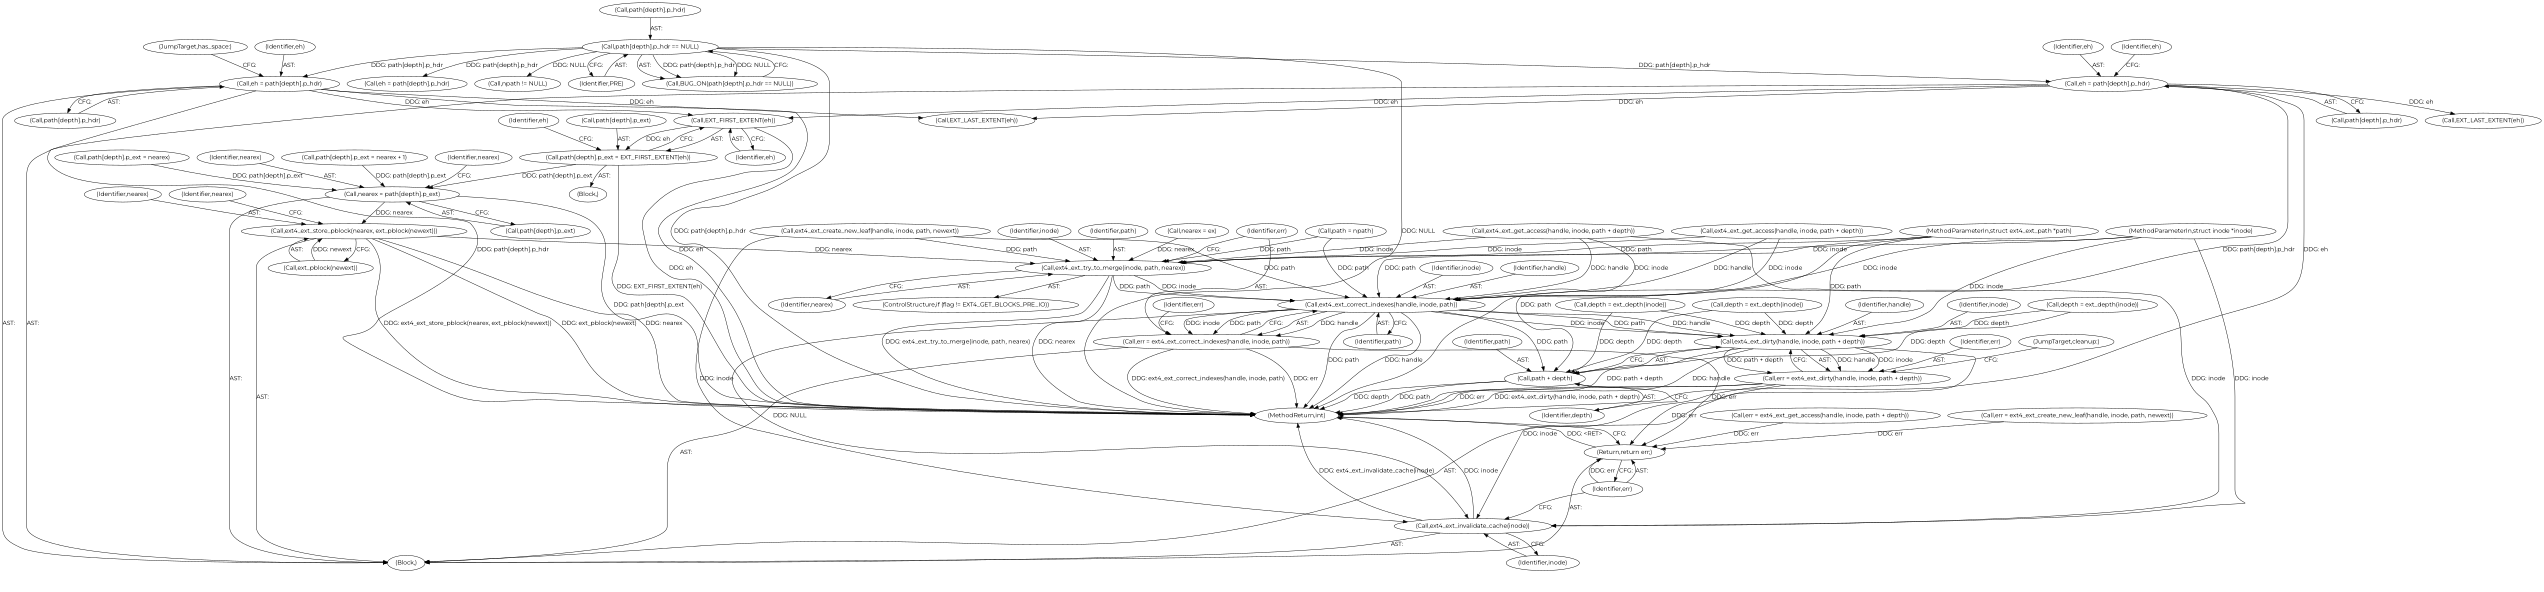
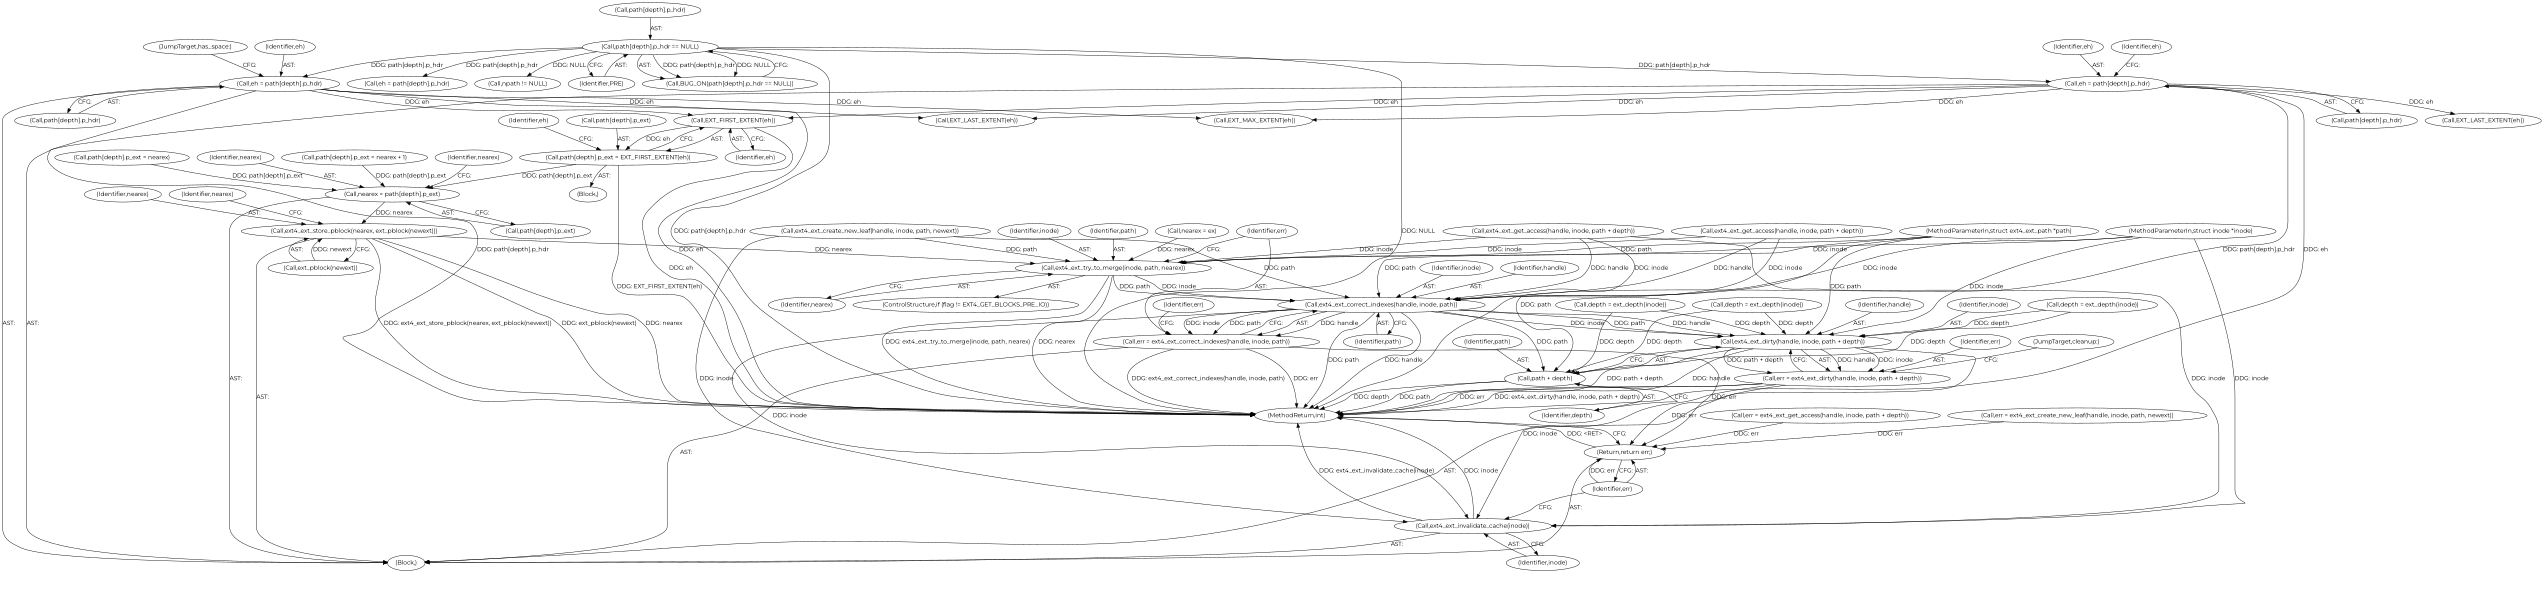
  digraph {
    fontname=Montserrat
    node [fontname=Montserrat]
    edge [fontname=Montserrat]
    n1 [label="(Call,EXT_FIRST_EXTENT(eh))"]
    n2 [label="(Call,path[depth].p_ext = EXT_FIRST_EXTENT(eh))"]
    n3 [label="(Identifier,eh)"]
    n4 [label="(MethodReturn,int)"]
    n5 [label="(Call,nearex = path[depth].p_ext)"]
    n6 [label="(Block,)"]
    n7 [label="(Return,return err;)"]
    n8 [label="(Call,eh = path[depth].p_hdr)"]
    n9 [label="(Call,path[depth].p_hdr)"]
    n10 [label="(Call,EXT_LAST_EXTENT(eh))"]
    n11 [label="(Call,EXT_LAST_EXTENT(eh))"]
+   n12 [label="(Call,EXT_MAX_EXTENT(eh))"]
    n13 [label="(Block,)"]
    n14 [label="(Call,path[depth].p_hdr == NULL)"]
    n15 [label="(Call,eh = path[depth].p_hdr)"]
    n16 [label="(Call,BUG_ON(path[depth].p_hdr == NULL))"]
    n17 [label="(Call,eh = path[depth].p_hdr)"]
    n18 [label="(Call,npath != NULL)"]
    n19 [label="(Identifier,PRE)"]
    n20 [label="(Call,path[depth].p_hdr)"]
    n21 [label="(Call,ext4_ext_store_pblock(nearex, ext_pblock(newext)))"]
    n22 [label="(Call,path[depth].p_ext)"]
    n23 [label="(Call,ext4_ext_try_to_merge(inode, path, nearex))"]
    n24 [label="(Call,ext_pblock(newext))"]
    n25 [label="(Call,ext4_ext_correct_indexes(handle, inode, path))"]
    n26 [label="(ControlStructure,if (flag != EXT4_GET_BLOCKS_PRE_IO))"]
    n27 [label="(Identifier,nearex)"]
    n28 [label="(Call,err = ext4_ext_correct_indexes(handle, inode, path))"]
    n29 [label="(Call,ext4_ext_dirty(handle, inode, path + depth))"]
    n30 [label="(Call,ext4_ext_invalidate_cache(inode))"]
    n31 [label="(Call,path + depth)"]
    n32 [label="(Identifier,path)"]
    n33 [label="(Call,err = ext4_ext_dirty(handle, inode, path + depth))"]
    n34 [label="(Identifier,inode)"]
    n35 [label="(Identifier,depth)"]
    n36 [label="(Identifier,err)"]
    n37 [label="(Call,ext4_ext_get_access(handle, inode, path + depth))"]
    n38 [label="(Identifier,eh)"]
    n39 [label="(Call,err = ext4_ext_get_access(handle, inode, path + depth))"]
    n40 [label="(Identifier,eh)"]
    n41 [label="(Call,path[depth].p_hdr)"]
    n42 [label="(Call,path[depth].p_ext = nearex)"]
    n43 [label="(Call,path[depth].p_ext)"]
    n44 [label="(Identifier,nearex)"]
    n45 [label="(Identifier,inode)"]
    n46 [label="(MethodParameterIn,struct inode *inode)"]
    n47 [label="(MethodParameterIn,struct ext4_ext_path *path)"]
    n48 [label="(Identifier,err)"]
    n49 [label="(Call,depth = ext_depth(inode))"]
    n50 [label="(Call,ext4_ext_create_new_leaf(handle, inode, path, newext))"]
    n51 [label="(Call,ext4_ext_get_access(handle, inode, path + depth))"]
    n52 [label="(Identifier,path)"]
    n53 [label="(Identifier,inode)"]
    n54 [label="(JumpTarget,cleanup:)"]
    n55 [label="(JumpTarget,has_space:)"]
    n56 [label="(Identifier,inode)"]
    n57 [label="(Identifier,nearex)"]
-   n58 [label="(Call,path = npath)"]
    n59 [label="(Identifier,nearex)"]
    n60 [label="(Call,nearex = ex)"]
    n61 [label="(Identifier,err)"]
    n62 [label="(Call,depth = ext_depth(inode))"]
    n63 [label="(Identifier,err)"]
    n64 [label="(Identifier,handle)"]
    n65 [label="(Call,err = ext4_ext_create_new_leaf(handle, inode, path, newext))"]
    n66 [label="(Call,path[depth].p_ext = nearex + 1)"]
    n67 [label="(Identifier,eh)"]
    n68 [label="(Identifier,path)"]
    n69 [label="(Identifier,nearex)"]
    n70 [label="(Identifier,eh)"]
    n71 [label="(Identifier,handle)"]
    n72 [label="(Call,depth = ext_depth(inode))"]
    n1 -> n2 [label="AST: "]
    n1 -> n2 [label="DDG: eh"]
    n1 -> n3 [label="CFG: "]
    n1 -> n4 [label="DDG: eh"]
    n2 -> n1 [label="CFG: "]
    n2 -> n4 [label="DDG: EXT_FIRST_EXTENT(eh)"]
    n2 -> n5 [label="DDG: path[depth].p_ext"]
    n2 -> n6 [label="AST: "]
    n3 -> n1 [label="AST: "]
    n4 -> n7 [label="CFG: "]
-   n5 -> n4 [label="DDG: path[depth].p_ext"]
    n5 -> n13 [label="AST: "]
    n5 -> n21 [label="DDG: nearex"]
    n5 -> n22 [label="CFG: "]
    n7 -> n4 [label="DDG: <RET>"]
    n7 -> n13 [label="AST: "]
    n7 -> n36 [label="CFG: "]
    n8 -> n1 [label="DDG: eh"]
    n8 -> n4 [label="DDG: path[depth].p_hdr"]
    n8 -> n4 [label="DDG: eh"]
    n8 -> n9 [label="CFG: "]
    n8 -> n10 [label="DDG: eh"]
    n8 -> n11 [label="DDG: eh"]
+   n8 -> n12 [label="DDG: eh"]
    n8 -> n13 [label="AST: "]
    n9 -> n8 [label="AST: "]
    n14 -> n4 [label="DDG: path[depth].p_hdr"]
    n14 -> n4 [label="DDG: NULL"]
    n14 -> n8 [label="DDG: path[depth].p_hdr"]
    n14 -> n15 [label="DDG: path[depth].p_hdr"]
    n14 -> n16 [label="AST: "]
    n14 -> n16 [label="DDG: path[depth].p_hdr"]
    n14 -> n16 [label="DDG: NULL"]
    n14 -> n17 [label="DDG: path[depth].p_hdr"]
    n14 -> n18 [label="DDG: NULL"]
    n14 -> n19 [label="CFG: "]
    n15 -> n1 [label="DDG: eh"]
    n15 -> n4 [label="DDG: path[depth].p_hdr"]
    n15 -> n4 [label="DDG: eh"]
    n15 -> n11 [label="DDG: eh"]
+   n15 -> n12 [label="DDG: eh"]
    n15 -> n13 [label="AST: "]
    n15 -> n20 [label="CFG: "]
    n16 -> n14 [label="CFG: "]
    n19 -> n14 [label="AST: "]
    n20 -> n15 [label="AST: "]
    n21 -> n4 [label="DDG: ext_pblock(newext)"]
    n21 -> n4 [label="DDG: nearex"]
    n21 -> n4 [label="DDG: ext4_ext_store_pblock(nearex, ext_pblock(newext))"]
    n21 -> n13 [label="AST: "]
    n21 -> n23 [label="DDG: nearex"]
    n21 -> n24 [label="CFG: "]
    n22 -> n5 [label="AST: "]
    n23 -> n4 [label="DDG: nearex"]
    n23 -> n4 [label="DDG: ext4_ext_try_to_merge(inode, path, nearex)"]
    n23 -> n25 [label="DDG: inode"]
    n23 -> n25 [label="DDG: path"]
    n23 -> n26 [label="AST: "]
    n23 -> n27 [label="CFG: "]
    n24 -> n21 [label="AST: "]
    n24 -> n21 [label="DDG: newext"]
    n25 -> n4 [label="DDG: handle"]
    n25 -> n4 [label="DDG: path"]
    n25 -> n28 [label="AST: "]
    n25 -> n28 [label="DDG: handle"]
    n25 -> n28 [label="DDG: inode"]
    n25 -> n28 [label="DDG: path"]
    n25 -> n29 [label="DDG: handle"]
    n25 -> n29 [label="DDG: inode"]
    n25 -> n29 [label="DDG: path"]
-   n25 -> n30 [label="DDG: NULL"]
+   n25 -> n30 [label="DDG: inode"]
    n25 -> n31 [label="DDG: path"]
    n25 -> n32 [label="CFG: "]
    n27 -> n23 [label="AST: "]
    n28 -> n4 [label="DDG: ext4_ext_correct_indexes(handle, inode, path)"]
    n28 -> n4 [label="DDG: err"]
    n28 -> n7 [label="DDG: err"]
    n28 -> n13 [label="AST: "]
    n28 -> n25 [label="CFG: "]
    n29 -> n4 [label="DDG: path + depth"]
    n29 -> n4 [label="DDG: handle"]
    n29 -> n30 [label="DDG: inode"]
    n29 -> n31 [label="CFG: "]
    n29 -> n33 [label="AST: "]
    n29 -> n33 [label="DDG: handle"]
    n29 -> n33 [label="DDG: inode"]
    n29 -> n33 [label="DDG: path + depth"]
    n30 -> n4 [label="DDG: inode"]
    n30 -> n4 [label="DDG: ext4_ext_invalidate_cache(inode)"]
    n30 -> n13 [label="AST: "]
    n30 -> n34 [label="CFG: "]
    n31 -> n4 [label="DDG: depth"]
    n31 -> n4 [label="DDG: path"]
    n31 -> n29 [label="AST: "]
    n31 -> n35 [label="CFG: "]
    n32 -> n25 [label="AST: "]
    n33 -> n4 [label="DDG: ext4_ext_dirty(handle, inode, path + depth)"]
    n33 -> n4 [label="DDG: err"]
    n33 -> n7 [label="DDG: err"]
    n33 -> n13 [label="AST: "]
    n33 -> n29 [label="CFG: "]
    n34 -> n30 [label="AST: "]
    n35 -> n31 [label="AST: "]
    n36 -> n7 [label="AST: "]
    n36 -> n7 [label="DDG: err"]
    n36 -> n30 [label="CFG: "]
    n37 -> n23 [label="DDG: inode"]
    n37 -> n25 [label="DDG: handle"]
    n37 -> n25 [label="DDG: inode"]
    n38 -> n8 [label="CFG: "]
    n39 -> n7 [label="DDG: err"]
    n40 -> n2 [label="CFG: "]
    n41 -> n14 [label="AST: "]
    n42 -> n5 [label="DDG: path[depth].p_ext"]
    n43 -> n2 [label="AST: "]
    n44 -> n21 [label="AST: "]
    n45 -> n23 [label="AST: "]
    n46 -> n23 [label="DDG: inode"]
    n46 -> n25 [label="DDG: inode"]
    n46 -> n29 [label="DDG: inode"]
    n46 -> n30 [label="DDG: inode"]
    n47 -> n23 [label="DDG: path"]
    n47 -> n25 [label="DDG: path"]
    n47 -> n29 [label="DDG: path"]
    n47 -> n31 [label="DDG: path"]
    n48 -> n33 [label="AST: "]
    n49 -> n29 [label="DDG: depth"]
    n49 -> n31 [label="DDG: depth"]
    n50 -> n23 [label="DDG: path"]
    n50 -> n25 [label="DDG: path"]
    n50 -> n30 [label="DDG: inode"]
    n51 -> n23 [label="DDG: inode"]
    n51 -> n25 [label="DDG: handle"]
    n51 -> n25 [label="DDG: inode"]
    n51 -> n30 [label="DDG: inode"]
    n52 -> n23 [label="AST: "]
    n53 -> n29 [label="AST: "]
    n54 -> n33 [label="CFG: "]
    n55 -> n15 [label="CFG: "]
    n56 -> n25 [label="AST: "]
    n57 -> n21 [label="CFG: "]
-   n58 -> n23 [label="DDG: path"]
-   n58 -> n25 [label="DDG: path"]
    n59 -> n5 [label="AST: "]
    n60 -> n23 [label="DDG: nearex"]
    n61 -> n23 [label="CFG: "]
    n61 -> n28 [label="AST: "]
    n62 -> n29 [label="DDG: depth"]
    n62 -> n31 [label="DDG: depth"]
    n63 -> n28 [label="CFG: "]
    n64 -> n25 [label="AST: "]
    n65 -> n7 [label="DDG: err"]
    n66 -> n5 [label="DDG: path[depth].p_ext"]
    n67 -> n15 [label="AST: "]
    n68 -> n31 [label="AST: "]
    n69 -> n5 [label="CFG: "]
    n70 -> n8 [label="AST: "]
    n71 -> n29 [label="AST: "]
    n72 -> n29 [label="DDG: depth"]
    n72 -> n31 [label="DDG: depth"]
  }
